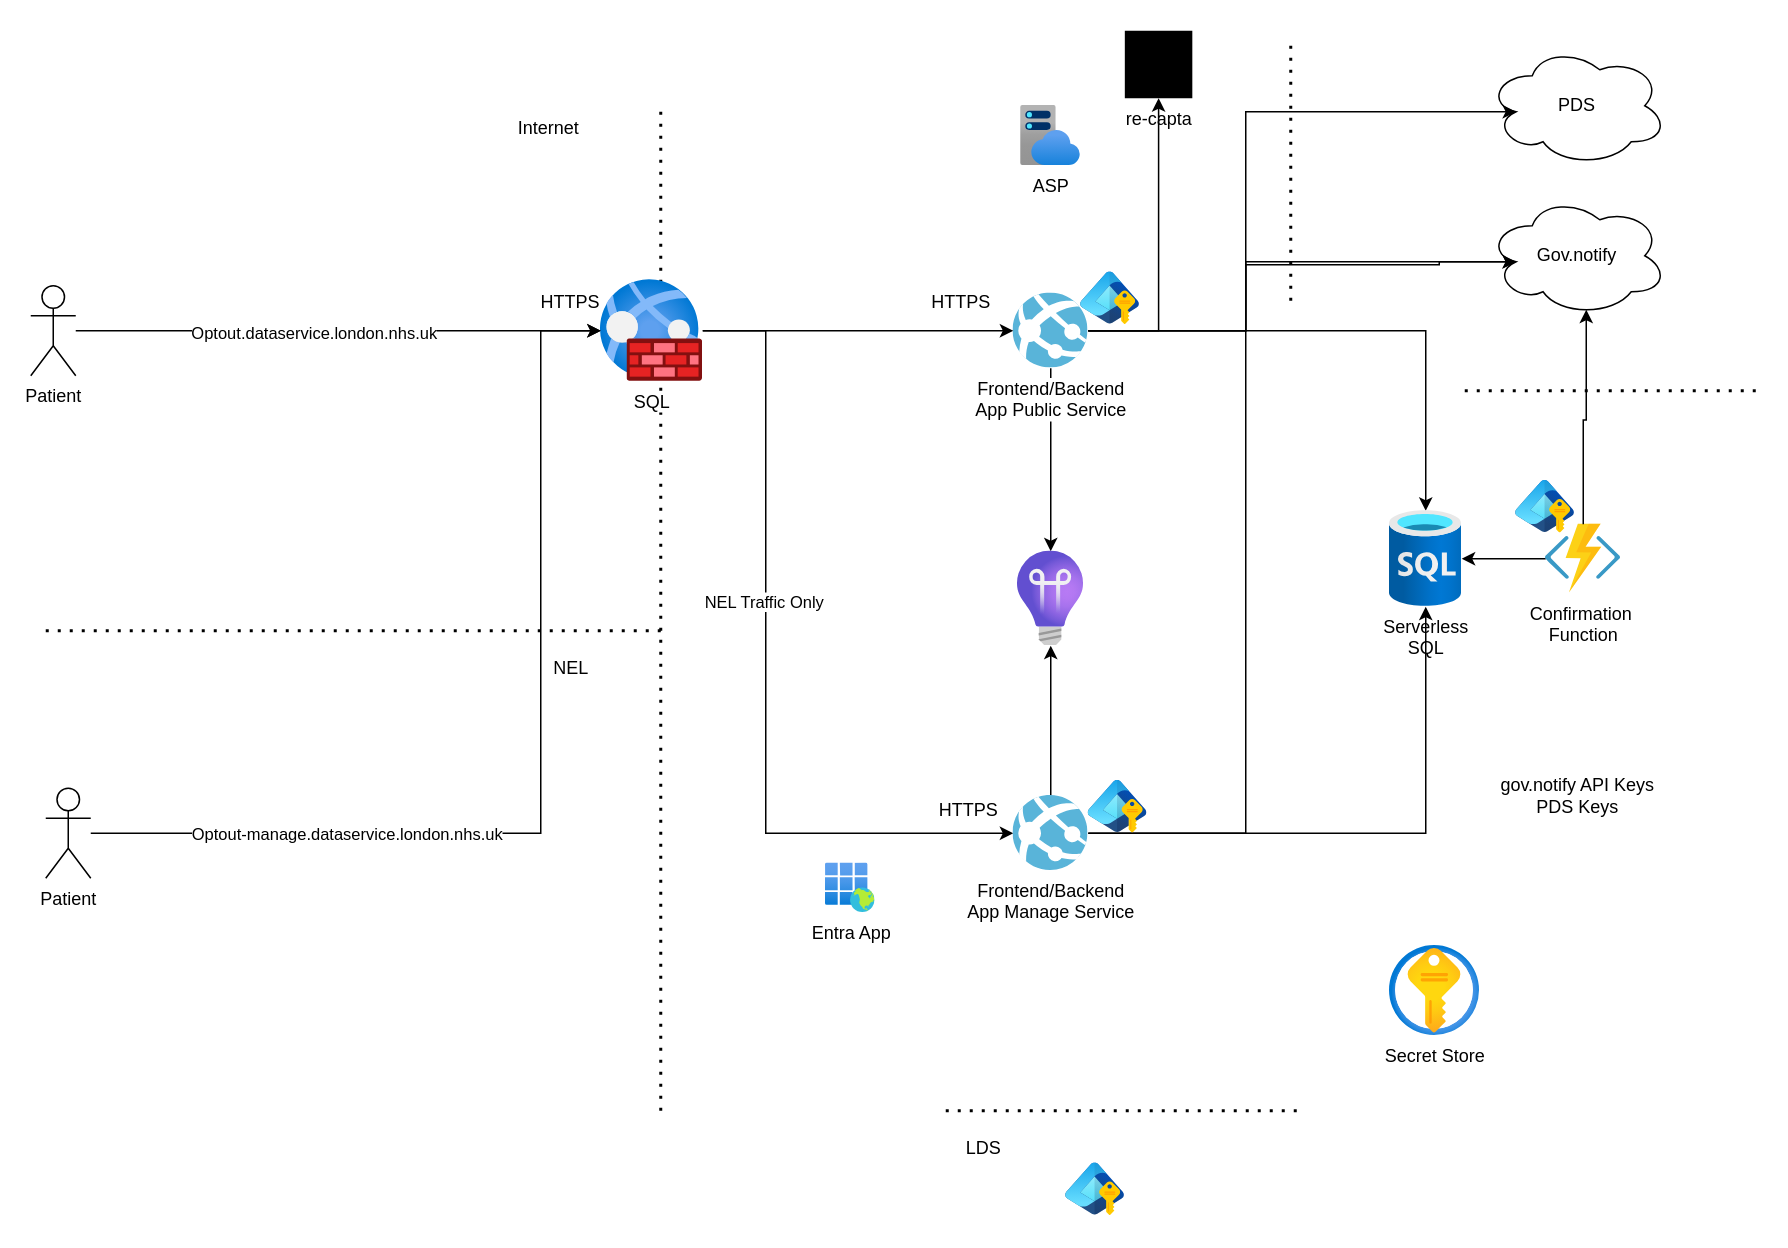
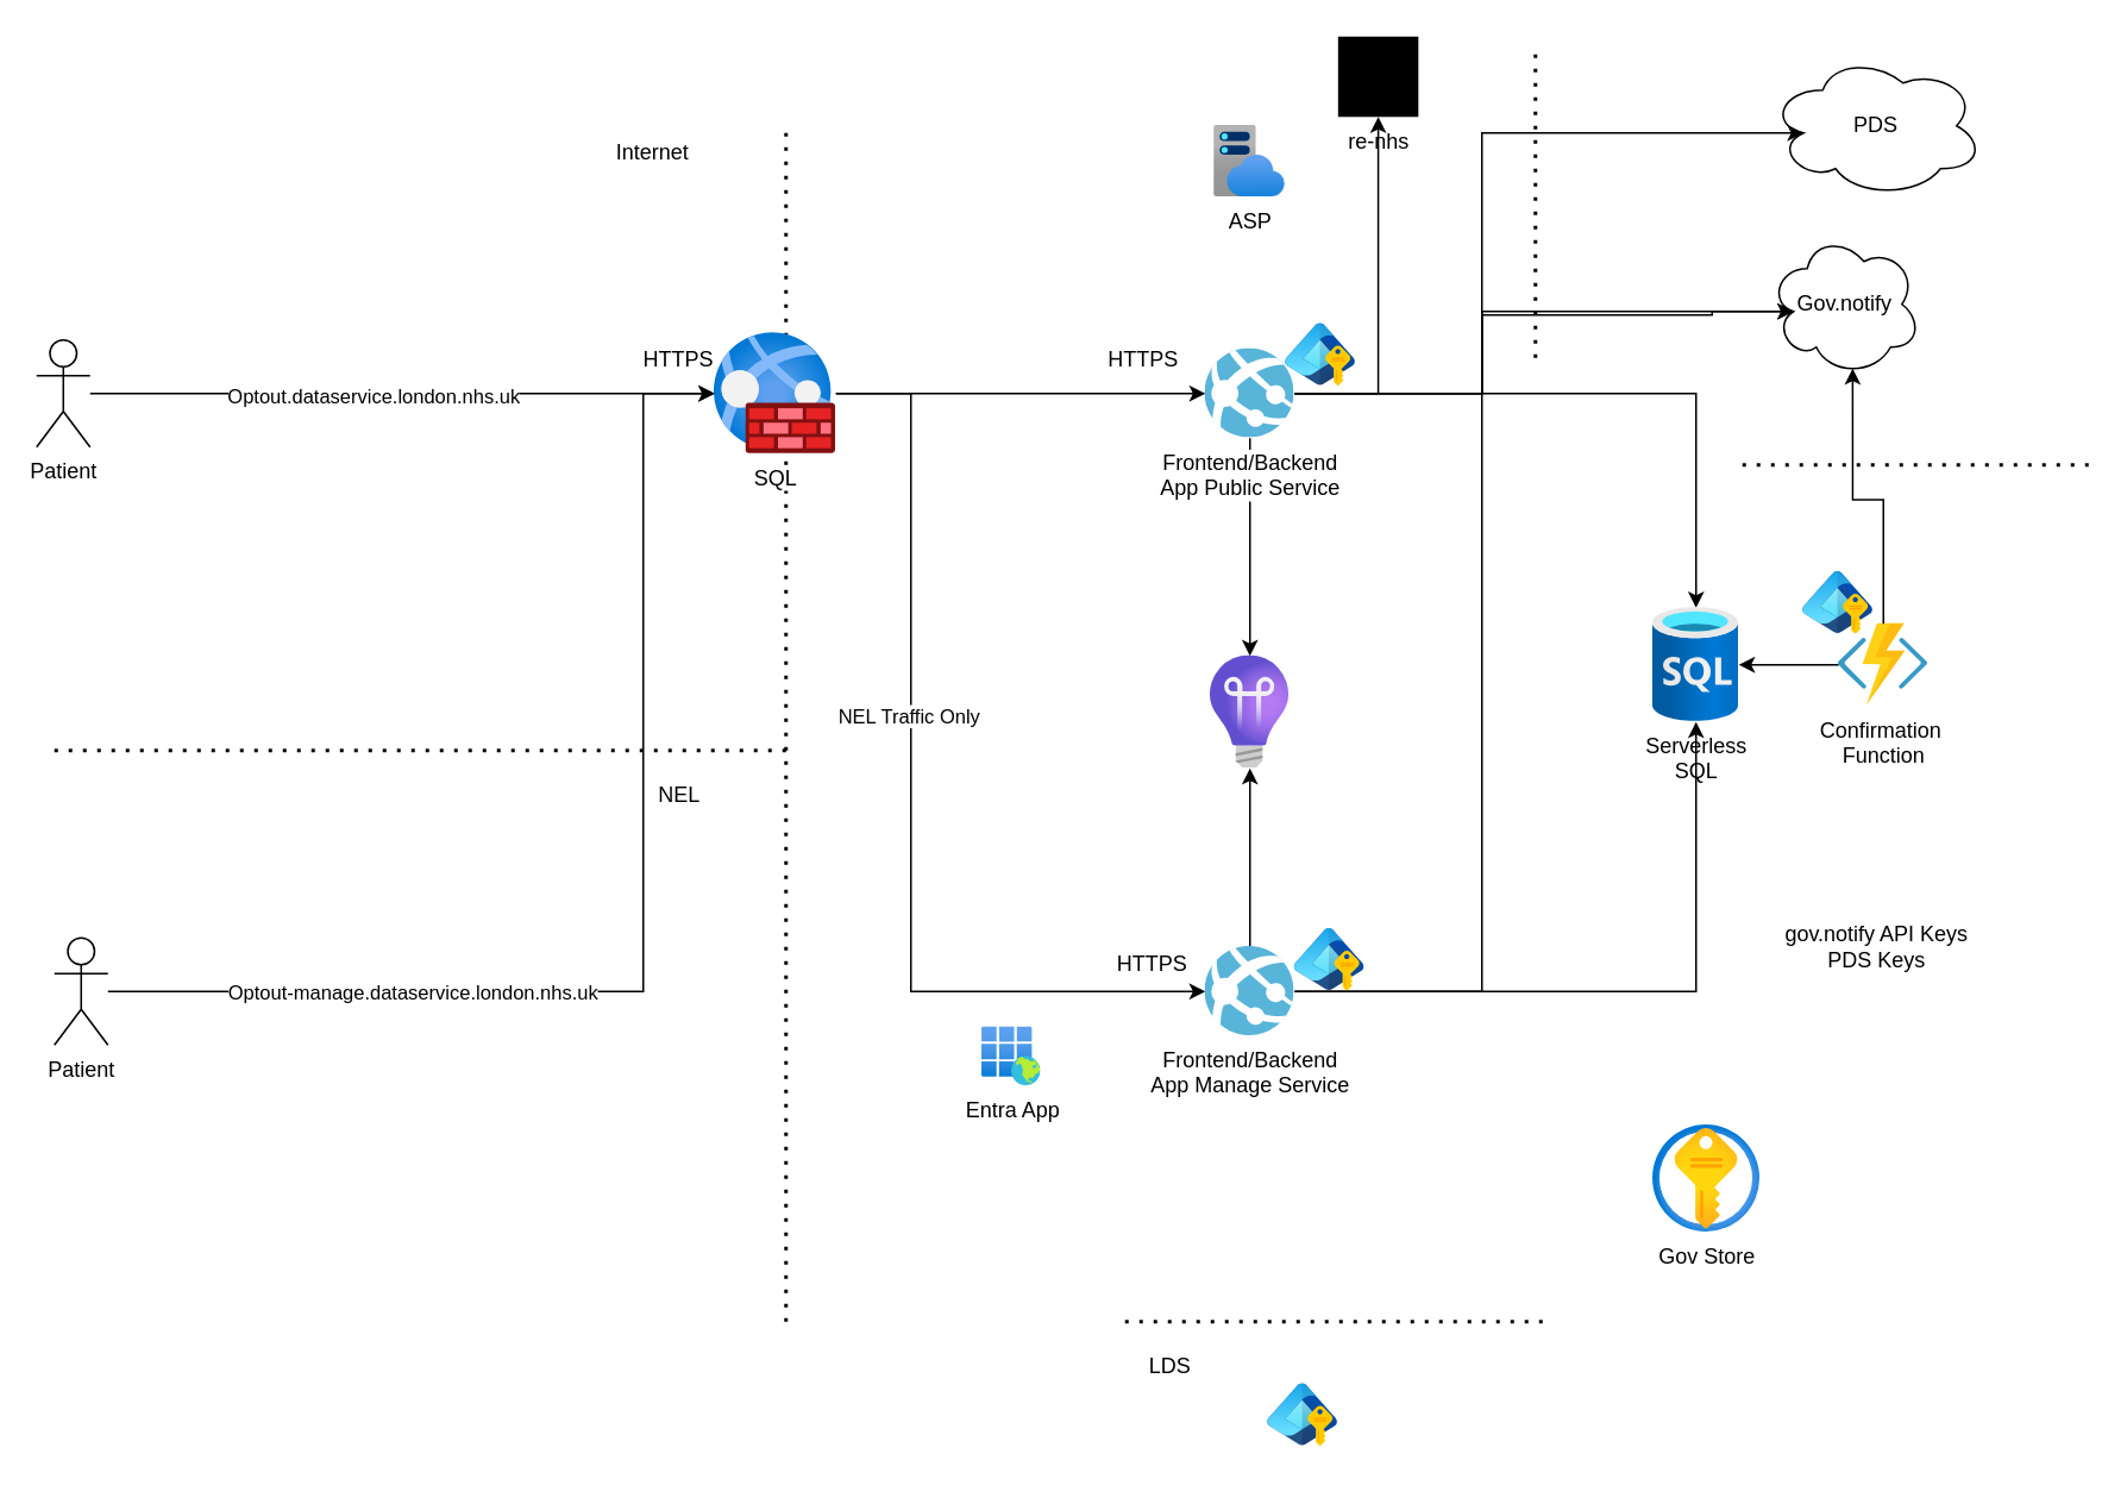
  <mxCell id="0" />
  <mxCell id="1" parent="0" />
  <mxCell id="2" value="" style="endArrow=none;dashed=1;html=1;dashPattern=1 3;strokeWidth=2;rounded=0;" edge="1" parent="1"><mxGeometry width="50" height="50" relative="1" as="geometry"><mxPoint x="440" y="740" as="sourcePoint" /><mxPoint x="440" y="70" as="targetPoint" /></mxGeometry></mxCell>
  <mxCell id="3" style="edgeStyle=orthogonalEdgeStyle;rounded=0;orthogonalLoop=1;jettySize=auto;html=1;" edge="1" parent="1" source="4" target="21"><mxGeometry relative="1" as="geometry" /></mxCell>
  <mxCell id="4" value="Confirmation&amp;nbsp;&lt;div&gt;Function&lt;/div&gt;" style="image;sketch=0;aspect=fixed;html=1;points=[];align=center;fontSize=12;image=img/lib/mscae/Functions.svg;" vertex="1" parent="1"><mxGeometry x="1030" y="349" width="50" height="46" as="geometry" /></mxCell>
  <mxCell id="5" style="edgeStyle=orthogonalEdgeStyle;rounded=0;orthogonalLoop=1;jettySize=auto;html=1;" edge="1" parent="1" source="9" target="21"><mxGeometry relative="1" as="geometry" /></mxCell>
  <mxCell id="6" style="edgeStyle=orthogonalEdgeStyle;rounded=0;orthogonalLoop=1;jettySize=auto;html=1;entryX=0.16;entryY=0.55;entryDx=0;entryDy=0;entryPerimeter=0;" edge="1" parent="1" source="9" target="34"><mxGeometry relative="1" as="geometry"><Array as="points"><mxPoint x="830" y="220" /><mxPoint x="830" y="176" /><mxPoint x="959" y="176" /></Array></mxGeometry></mxCell>
  <mxCell id="7" style="edgeStyle=orthogonalEdgeStyle;rounded=0;orthogonalLoop=1;jettySize=auto;html=1;" edge="1" parent="1" source="9" target="40"><mxGeometry relative="1" as="geometry" /></mxCell>
  <mxCell id="8" style="edgeStyle=orthogonalEdgeStyle;rounded=0;orthogonalLoop=1;jettySize=auto;html=1;" edge="1" parent="1" source="9" target="48"><mxGeometry relative="1" as="geometry" /></mxCell>
  <mxCell id="9" value="Frontend/Backend&lt;div&gt;App Public Service&lt;/div&gt;" style="image;sketch=0;aspect=fixed;html=1;points=[];align=center;fontSize=12;image=img/lib/mscae/App_Services.svg;" vertex="1" parent="1"><mxGeometry x="675" y="195" width="50" height="50" as="geometry" /></mxCell>
  <mxCell id="10" value="ASP" style="image;aspect=fixed;html=1;points=[];align=center;fontSize=12;image=img/lib/azure2/app_services/App_Service_Plans.svg;" vertex="1" parent="1"><mxGeometry x="680" y="70" width="40" height="40" as="geometry" /></mxCell>
  <mxCell id="11" style="edgeStyle=orthogonalEdgeStyle;rounded=0;orthogonalLoop=1;jettySize=auto;html=1;" edge="1" parent="1" source="14" target="9"><mxGeometry relative="1" as="geometry" /></mxCell>
  <mxCell id="12" style="edgeStyle=orthogonalEdgeStyle;rounded=0;orthogonalLoop=1;jettySize=auto;html=1;" edge="1" parent="1" source="14" target="24"><mxGeometry relative="1" as="geometry"><Array as="points"><mxPoint x="510" y="220" /><mxPoint x="510" y="555" /></Array></mxGeometry></mxCell>
  <mxCell id="13" value="NEL Traffic Only" style="edgeLabel;html=1;align=center;verticalAlign=middle;resizable=0;points=[];" vertex="1" connectable="0" parent="12"><mxGeometry x="-0.179" y="-2" relative="1" as="geometry"><mxPoint as="offset" /></mxGeometry></mxCell>
  <mxCell id="14" value="SQL" style="image;aspect=fixed;html=1;points=[];align=center;fontSize=12;image=img/lib/azure2/networking/Web_Application_Firewall_Policies_WAF.svg;" vertex="1" parent="1"><mxGeometry x="400" y="186" width="68" height="68" as="geometry" /></mxCell>
  <mxCell id="15" style="edgeStyle=orthogonalEdgeStyle;rounded=0;orthogonalLoop=1;jettySize=auto;html=1;" edge="1" parent="1" source="17" target="14"><mxGeometry relative="1" as="geometry" /></mxCell>
  <mxCell id="16" value="Optout.dataservice.london.nhs.uk" style="edgeLabel;html=1;align=center;verticalAlign=middle;resizable=0;points=[];" vertex="1" connectable="0" parent="15"><mxGeometry x="-0.095" y="-1" relative="1" as="geometry"><mxPoint as="offset" /></mxGeometry></mxCell>
  <mxCell id="17" value="Patient" style="shape=umlActor;verticalLabelPosition=bottom;verticalAlign=top;html=1;outlineConnect=0;" vertex="1" parent="1"><mxGeometry x="20" y="190" width="30" height="60" as="geometry" /></mxCell>
  <mxCell id="18" value="HTTPS" style="text;html=1;align=center;verticalAlign=middle;whiteSpace=wrap;rounded=0;" vertex="1" parent="1"><mxGeometry x="350" y="186" width="60" height="30" as="geometry" /></mxCell>
  <mxCell id="19" value="Internet" style="text;html=1;align=center;verticalAlign=middle;resizable=0;points=[];autosize=1;strokeColor=none;fillColor=none;" vertex="1" parent="1"><mxGeometry x="335" y="70" width="60" height="30" as="geometry" /></mxCell>
  <mxCell id="20" value="HTTPS" style="text;html=1;align=center;verticalAlign=middle;resizable=0;points=[];autosize=1;strokeColor=none;fillColor=none;" vertex="1" parent="1"><mxGeometry x="610" y="186" width="60" height="30" as="geometry" /></mxCell>
  <mxCell id="21" value="Serverless&lt;div&gt;SQL&lt;/div&gt;" style="image;aspect=fixed;html=1;points=[];align=center;fontSize=12;image=img/lib/azure2/databases/SQL_Database.svg;" vertex="1" parent="1"><mxGeometry x="926" y="340" width="48" height="64" as="geometry" /></mxCell>
  <mxCell id="22" style="edgeStyle=orthogonalEdgeStyle;rounded=0;orthogonalLoop=1;jettySize=auto;html=1;" edge="1" parent="1" source="24" target="21"><mxGeometry relative="1" as="geometry"><Array as="points"><mxPoint x="890" y="555" /><mxPoint x="890" y="555" /></Array></mxGeometry></mxCell>
  <mxCell id="23" style="edgeStyle=orthogonalEdgeStyle;rounded=0;orthogonalLoop=1;jettySize=auto;html=1;" edge="1" parent="1" source="24" target="40"><mxGeometry relative="1" as="geometry" /></mxCell>
  <mxCell id="24" value="Frontend/Backend&lt;div&gt;App Manage Service&lt;/div&gt;" style="image;sketch=0;aspect=fixed;html=1;points=[];align=center;fontSize=12;image=img/lib/mscae/App_Services.svg;" vertex="1" parent="1"><mxGeometry x="675" y="530" width="50" height="50" as="geometry" /></mxCell>
  <mxCell id="25" value="" style="endArrow=none;dashed=1;html=1;dashPattern=1 3;strokeWidth=2;rounded=0;" edge="1" parent="1"><mxGeometry width="50" height="50" relative="1" as="geometry"><mxPoint x="30" y="420" as="sourcePoint" /><mxPoint x="440" y="420" as="targetPoint" /></mxGeometry></mxCell>
  <mxCell id="26" style="edgeStyle=orthogonalEdgeStyle;rounded=0;orthogonalLoop=1;jettySize=auto;html=1;" edge="1" parent="1" source="28" target="14"><mxGeometry relative="1" as="geometry"><Array as="points"><mxPoint x="360" y="555" /><mxPoint x="360" y="220" /></Array></mxGeometry></mxCell>
  <mxCell id="27" value="Optout-manage.dataservice.london.nhs.uk" style="edgeLabel;html=1;align=center;verticalAlign=middle;resizable=0;points=[];" vertex="1" connectable="0" parent="26"><mxGeometry x="-0.172" y="4" relative="1" as="geometry"><mxPoint x="-109" y="4" as="offset" /></mxGeometry></mxCell>
  <mxCell id="28" value="Patient" style="shape=umlActor;verticalLabelPosition=bottom;verticalAlign=top;html=1;outlineConnect=0;" vertex="1" parent="1"><mxGeometry x="30" y="525" width="30" height="60" as="geometry" /></mxCell>
  <mxCell id="29" value="NEL" style="text;html=1;align=center;verticalAlign=middle;resizable=0;points=[];autosize=1;strokeColor=none;fillColor=none;" vertex="1" parent="1"><mxGeometry x="355" y="430" width="50" height="30" as="geometry" /></mxCell>
  <mxCell id="30" value="HTTPS" style="text;html=1;align=center;verticalAlign=middle;resizable=0;points=[];autosize=1;strokeColor=none;fillColor=none;" vertex="1" parent="1"><mxGeometry x="615" y="525" width="60" height="30" as="geometry" /></mxCell>
- <mxCell id="31" value="Secret Store" style="image;aspect=fixed;html=1;points=[];align=center;fontSize=12;image=img/lib/azure2/security/Key_Vaults.svg;" vertex="1" parent="1"><mxGeometry x="926" y="630" width="60" height="60" as="geometry" /></mxCell>
+ <mxCell id="31" value="Gov Store" style="image;aspect=fixed;html=1;points=[];align=center;fontSize=12;image=img/lib/azure2/security/Key_Vaults.svg;" vertex="1" parent="1"><mxGeometry x="926" y="630" width="60" height="60" as="geometry" /></mxCell>
  <mxCell id="32" value="" style="endArrow=none;dashed=1;html=1;dashPattern=1 3;strokeWidth=2;rounded=0;" edge="1" parent="1"><mxGeometry width="50" height="50" relative="1" as="geometry"><mxPoint x="860" y="200" as="sourcePoint" /><mxPoint x="860" y="30" as="targetPoint" /></mxGeometry></mxCell>
  <mxCell id="33" value="PDS" style="ellipse;shape=cloud;whiteSpace=wrap;html=1;" vertex="1" parent="1"><mxGeometry x="991" y="30" width="120" height="80" as="geometry" /></mxCell>
- <mxCell id="34" value="Gov.notify" style="ellipse;shape=cloud;whiteSpace=wrap;html=1;" vertex="1" parent="1"><mxGeometry x="991" y="130" width="120" height="80" as="geometry" /></mxCell>
+ <mxCell id="34" value="Gov.notify" style="ellipse;shape=cloud;whiteSpace=wrap;html=1;" vertex="1" parent="1"><mxGeometry x="991" y="130" width="85" height="80" as="geometry" /></mxCell>
  <mxCell id="35" style="edgeStyle=orthogonalEdgeStyle;rounded=0;orthogonalLoop=1;jettySize=auto;html=1;entryX=0.16;entryY=0.55;entryDx=0;entryDy=0;entryPerimeter=0;" edge="1" parent="1" source="9" target="33"><mxGeometry relative="1" as="geometry"><Array as="points"><mxPoint x="830" y="220" /><mxPoint x="830" y="74" /></Array></mxGeometry></mxCell>
  <mxCell id="36" style="edgeStyle=orthogonalEdgeStyle;rounded=0;orthogonalLoop=1;jettySize=auto;html=1;entryX=0.16;entryY=0.55;entryDx=0;entryDy=0;entryPerimeter=0;" edge="1" parent="1" source="24" target="34"><mxGeometry relative="1" as="geometry"><Array as="points"><mxPoint x="830" y="555" /><mxPoint x="830" y="174" /></Array></mxGeometry></mxCell>
  <mxCell id="37" value="gov.notify API Keys&lt;div&gt;PDS Keys&lt;/div&gt;" style="text;html=1;align=center;verticalAlign=middle;resizable=0;points=[];autosize=1;strokeColor=none;fillColor=none;" vertex="1" parent="1"><mxGeometry x="986" y="510" width="130" height="40" as="geometry" /></mxCell>
  <mxCell id="38" value="" style="image;aspect=fixed;html=1;points=[];align=center;fontSize=12;image=img/lib/azure2/identity/Entra_Managed_Identities.svg;" vertex="1" parent="1"><mxGeometry x="725" y="520" width="39.38" height="35" as="geometry" /></mxCell>
  <mxCell id="39" value="" style="image;aspect=fixed;html=1;points=[];align=center;fontSize=12;image=img/lib/azure2/identity/Entra_Managed_Identities.svg;" vertex="1" parent="1"><mxGeometry x="720" y="181" width="39.38" height="35" as="geometry" /></mxCell>
  <mxCell id="40" value="" style="image;aspect=fixed;html=1;points=[];align=center;fontSize=12;image=img/lib/azure2/management_governance/Application_Insights.svg;" vertex="1" parent="1"><mxGeometry x="678" y="367" width="44" height="63" as="geometry" /></mxCell>
  <mxCell id="41" value="" style="image;aspect=fixed;html=1;points=[];align=center;fontSize=12;image=img/lib/azure2/identity/Entra_Managed_Identities.svg;" vertex="1" parent="1"><mxGeometry x="1010" y="320" width="39.38" height="35" as="geometry" /></mxCell>
  <mxCell id="42" style="edgeStyle=orthogonalEdgeStyle;rounded=0;orthogonalLoop=1;jettySize=auto;html=1;entryX=0.55;entryY=0.95;entryDx=0;entryDy=0;entryPerimeter=0;" edge="1" parent="1" source="4" target="34"><mxGeometry relative="1" as="geometry" /></mxCell>
  <mxCell id="43" value="" style="endArrow=none;dashed=1;html=1;dashPattern=1 3;strokeWidth=2;rounded=0;" edge="1" parent="1"><mxGeometry width="50" height="50" relative="1" as="geometry"><mxPoint x="630" y="740" as="sourcePoint" /><mxPoint x="870" y="740" as="targetPoint" /></mxGeometry></mxCell>
  <mxCell id="44" value="LDS" style="text;html=1;align=center;verticalAlign=middle;resizable=0;points=[];autosize=1;strokeColor=none;fillColor=none;" vertex="1" parent="1"><mxGeometry x="630" y="750" width="50" height="30" as="geometry" /></mxCell>
  <mxCell id="45" value="Entra App" style="image;aspect=fixed;html=1;points=[];align=center;fontSize=12;image=img/lib/azure2/identity/Enterprise_Applications.svg;" vertex="1" parent="1"><mxGeometry x="550" y="575" width="33" height="33" as="geometry" /></mxCell>
  <mxCell id="46" value="" style="image;aspect=fixed;html=1;points=[];align=center;fontSize=12;image=img/lib/azure2/identity/Entra_Managed_Identities.svg;" vertex="1" parent="1"><mxGeometry x="710" y="775" width="39.38" height="35" as="geometry" /></mxCell>
  <mxCell id="47" value="" style="endArrow=none;dashed=1;html=1;dashPattern=1 3;strokeWidth=2;rounded=0;" edge="1" parent="1"><mxGeometry width="50" height="50" relative="1" as="geometry"><mxPoint x="1170" y="260" as="sourcePoint" /><mxPoint x="970" y="260" as="targetPoint" /></mxGeometry></mxCell>
- <mxCell id="48" value="re-capta" style="sketch=0;verticalLabelPosition=bottom;sketch=0;aspect=fixed;html=1;verticalAlign=top;strokeColor=none;fillColor=#000000;align=center;outlineConnect=0;pointerEvents=1;shape=mxgraph.citrix2.authentication_google;" vertex="1" parent="1"><mxGeometry x="749.38" y="20" width="45" height="45" as="geometry" /></mxCell>
+ <mxCell id="48" value="re-nhs" style="sketch=0;verticalLabelPosition=bottom;sketch=0;aspect=fixed;html=1;verticalAlign=top;strokeColor=none;fillColor=#000000;align=center;outlineConnect=0;pointerEvents=1;shape=mxgraph.citrix2.authentication_google;" vertex="1" parent="1"><mxGeometry x="749.38" y="20" width="45" height="45" as="geometry" /></mxCell>
